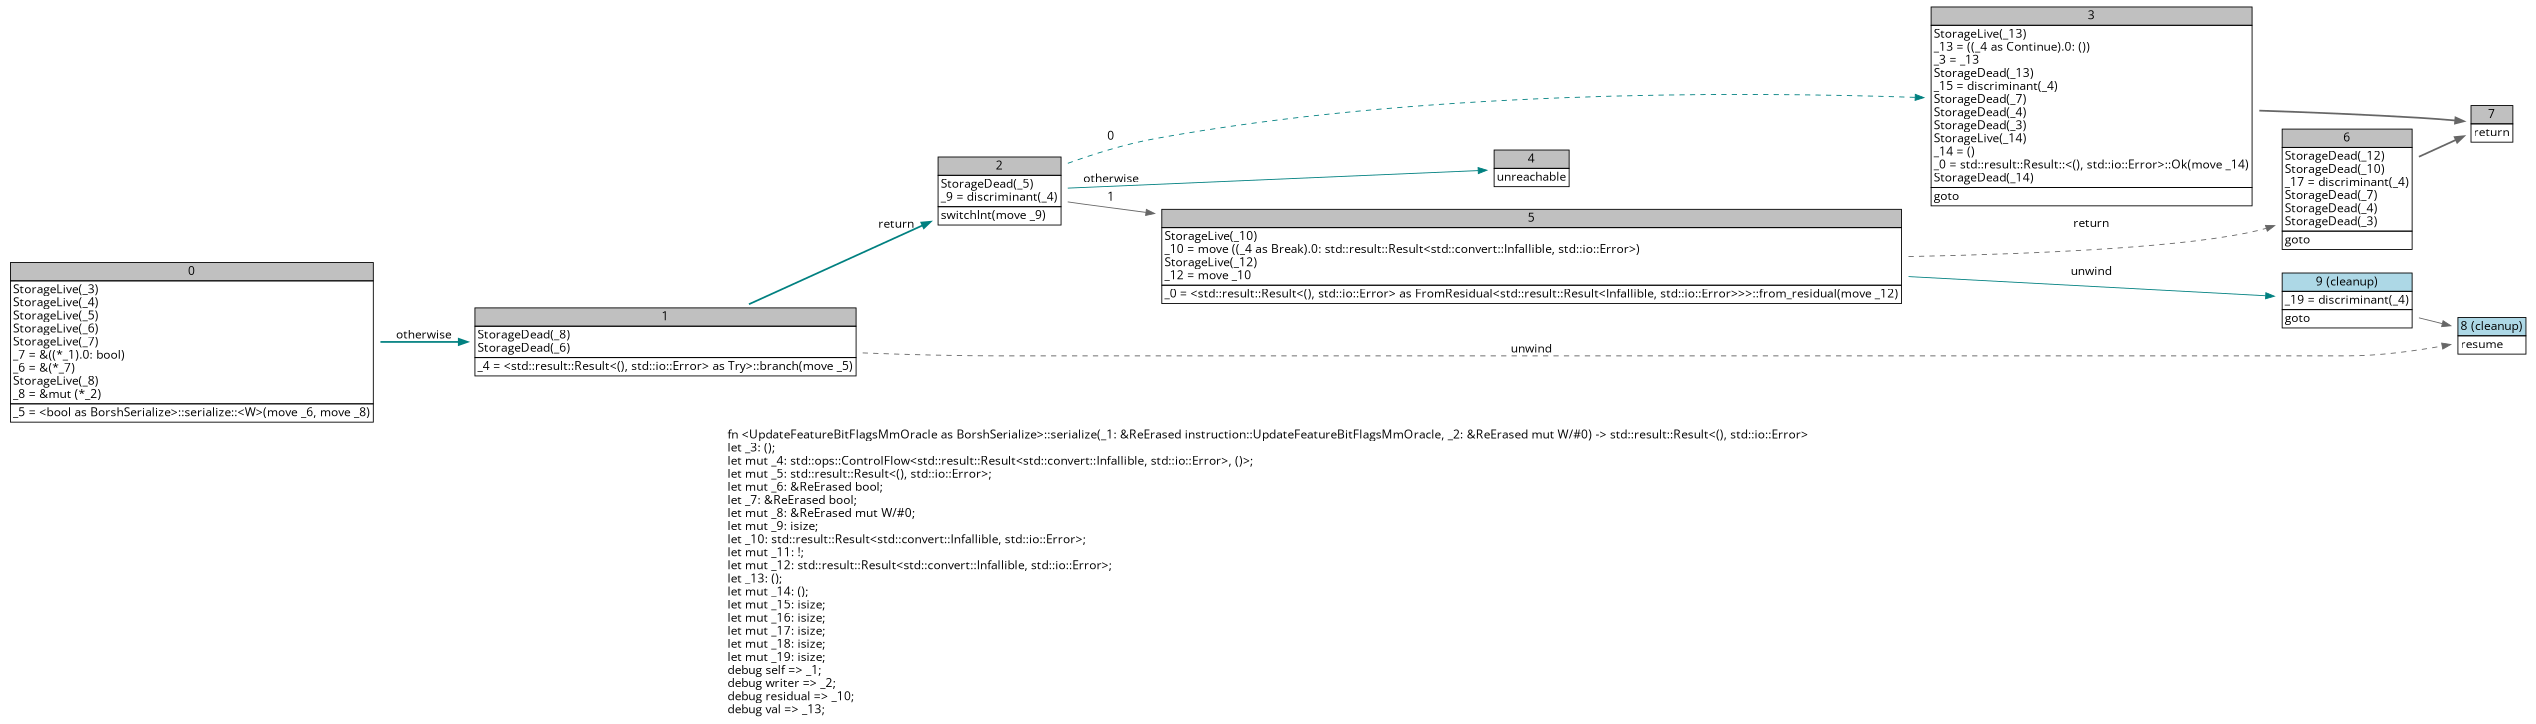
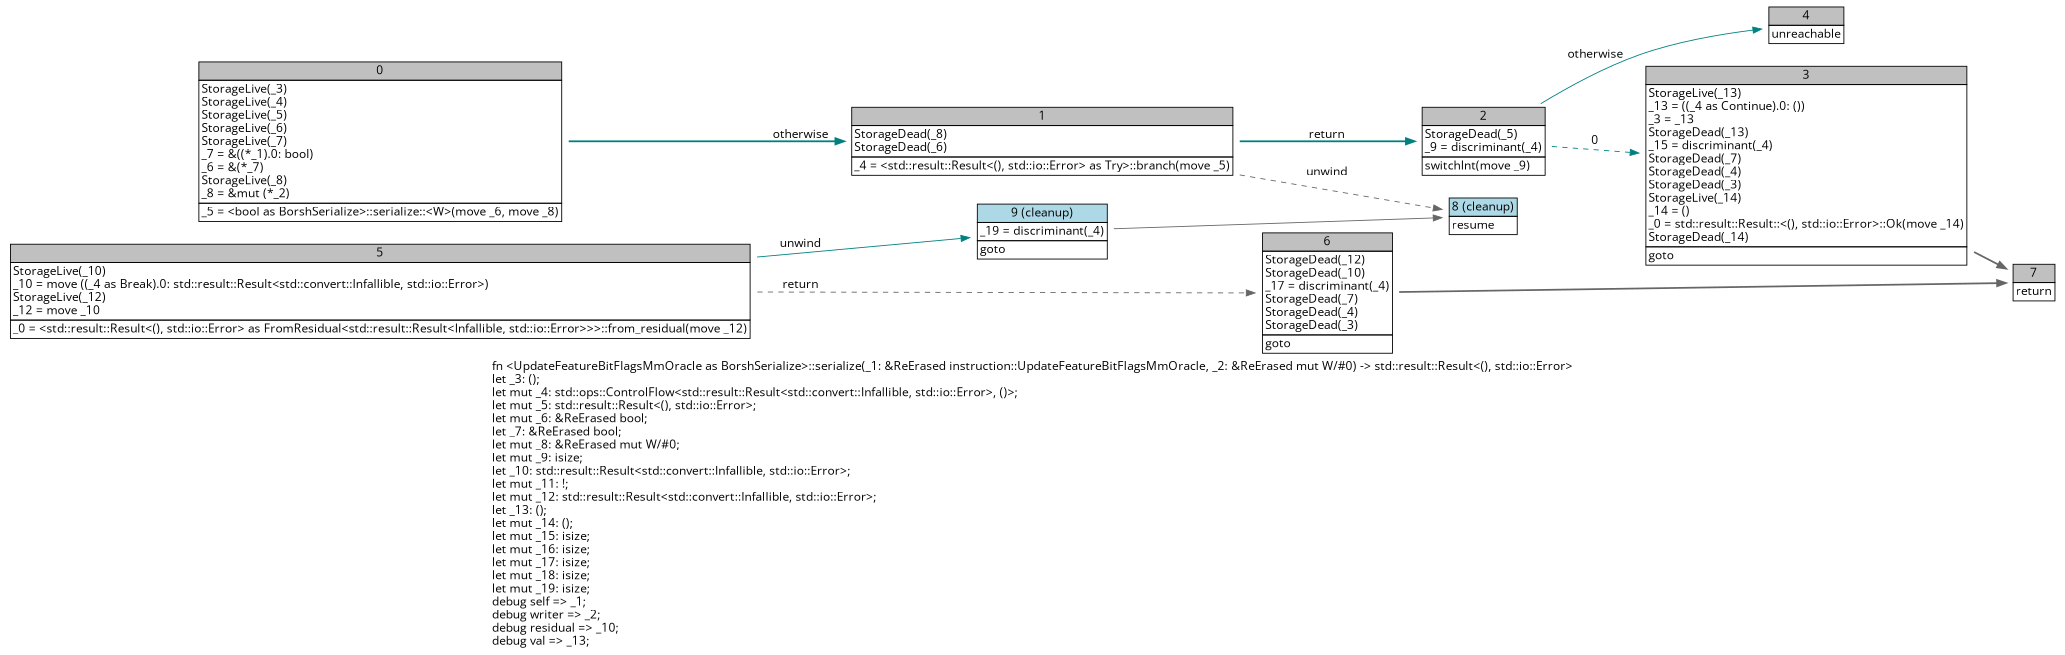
  digraph {
    fontname="Open Sans"
    label=<fn &lt;UpdateFeatureBitFlagsMmOracle as BorshSerialize&gt;::serialize(_1: &amp;ReErased instruction::UpdateFeatureBitFlagsMmOracle, _2: &amp;ReErased mut W/#0) -&gt; std::result::Result&lt;(), std::io::Error&gt;<br align="left"/>let _3: ();<br align="left"/>let mut _4: std::ops::ControlFlow&lt;std::result::Result&lt;std::convert::Infallible, std::io::Error&gt;, ()&gt;;<br align="left"/>let mut _5: std::result::Result&lt;(), std::io::Error&gt;;<br align="left"/>let mut _6: &amp;ReErased bool;<br align="left"/>let _7: &amp;ReErased bool;<br align="left"/>let mut _8: &amp;ReErased mut W/#0;<br align="left"/>let mut _9: isize;<br align="left"/>let _10: std::result::Result&lt;std::convert::Infallible, std::io::Error&gt;;<br align="left"/>let mut _11: !;<br align="left"/>let mut _12: std::result::Result&lt;std::convert::Infallible, std::io::Error&gt;;<br align="left"/>let _13: ();<br align="left"/>let mut _14: ();<br align="left"/>let mut _15: isize;<br align="left"/>let mut _16: isize;<br align="left"/>let mut _17: isize;<br align="left"/>let mut _18: isize;<br align="left"/>let mut _19: isize;<br align="left"/>debug self =&gt; _1;<br align="left"/>debug writer =&gt; _2;<br align="left"/>debug residual =&gt; _10;<br align="left"/>debug val =&gt; _13;<br align="left"/>>
    rankdir=LR
    node [fontname="Open Sans" shape=none]
    edge [color=gray40 fontname="Open Sans" style=bold]
    n1 [label=<<table border="0" cellborder="1" cellspacing="0"><tr><td bgcolor="gray" align="center" colspan="1">0</td></tr><tr><td align="left" balign="left">StorageLive(_3)<br/>StorageLive(_4)<br/>StorageLive(_5)<br/>StorageLive(_6)<br/>StorageLive(_7)<br/>_7 = &amp;((*_1).0: bool)<br/>_6 = &amp;(*_7)<br/>StorageLive(_8)<br/>_8 = &amp;mut (*_2)<br/></td></tr><tr><td align="left">_5 = &lt;bool as BorshSerialize&gt;::serialize::&lt;W&gt;(move _6, move _8)</td></tr></table>>]
    n2 [label=<<table border="0" cellborder="1" cellspacing="0"><tr><td bgcolor="gray" align="center" colspan="1">1</td></tr><tr><td align="left" balign="left">StorageDead(_8)<br/>StorageDead(_6)<br/></td></tr><tr><td align="left">_4 = &lt;std::result::Result&lt;(), std::io::Error&gt; as Try&gt;::branch(move _5)</td></tr></table>>]
    n3 [label=<<table border="0" cellborder="1" cellspacing="0"><tr><td bgcolor="gray" align="center" colspan="1">2</td></tr><tr><td align="left" balign="left">StorageDead(_5)<br/>_9 = discriminant(_4)<br/></td></tr><tr><td align="left">switchInt(move _9)</td></tr></table>>]
    n4 [label=<<table border="0" cellborder="1" cellspacing="0"><tr><td bgcolor="lightblue" align="center" colspan="1">8 (cleanup)</td></tr><tr><td align="left">resume</td></tr></table>>]
    n5 [label=<<table border="0" cellborder="1" cellspacing="0"><tr><td bgcolor="gray" align="center" colspan="1">3</td></tr><tr><td align="left" balign="left">StorageLive(_13)<br/>_13 = ((_4 as Continue).0: ())<br/>_3 = _13<br/>StorageDead(_13)<br/>_15 = discriminant(_4)<br/>StorageDead(_7)<br/>StorageDead(_4)<br/>StorageDead(_3)<br/>StorageLive(_14)<br/>_14 = ()<br/>_0 = std::result::Result::&lt;(), std::io::Error&gt;::Ok(move _14)<br/>StorageDead(_14)<br/></td></tr><tr><td align="left">goto</td></tr></table>>]
    n6 [label=<<table border="0" cellborder="1" cellspacing="0"><tr><td bgcolor="gray" align="center" colspan="1">4</td></tr><tr><td align="left">unreachable</td></tr></table>>]
    n7 [label=<<table border="0" cellborder="1" cellspacing="0"><tr><td bgcolor="gray" align="center" colspan="1">5</td></tr><tr><td align="left" balign="left">StorageLive(_10)<br/>_10 = move ((_4 as Break).0: std::result::Result&lt;std::convert::Infallible, std::io::Error&gt;)<br/>StorageLive(_12)<br/>_12 = move _10<br/></td></tr><tr><td align="left">_0 = &lt;std::result::Result&lt;(), std::io::Error&gt; as FromResidual&lt;std::result::Result&lt;Infallible, std::io::Error&gt;&gt;&gt;::from_residual(move _12)</td></tr></table>>]
    n8 [label=<<table border="0" cellborder="1" cellspacing="0"><tr><td bgcolor="gray" align="center" colspan="1">7</td></tr><tr><td align="left">return</td></tr></table>>]
    n9 [label=<<table border="0" cellborder="1" cellspacing="0"><tr><td bgcolor="gray" align="center" colspan="1">6</td></tr><tr><td align="left" balign="left">StorageDead(_12)<br/>StorageDead(_10)<br/>_17 = discriminant(_4)<br/>StorageDead(_7)<br/>StorageDead(_4)<br/>StorageDead(_3)<br/></td></tr><tr><td align="left">goto</td></tr></table>>]
    n10 [label=<<table border="0" cellborder="1" cellspacing="0"><tr><td bgcolor="lightblue" align="center" colspan="1">9 (cleanup)</td></tr><tr><td align="left" balign="left">_19 = discriminant(_4)<br/></td></tr><tr><td align="left">goto</td></tr></table>>]
    n1 -> n2 [color=teal label=otherwise]
    n2 -> n3 [color=teal label=return]
    n2 -> n4 [label=unwind style=dashed]
    n3 -> n5 [color=teal label=0 style=dashed]
    n3 -> n6 [color=teal label=otherwise style=solid]
-   n3 -> n7 [label=1 style=solid]
    n5 -> n8
    n7 -> n9 [label=return style=dashed]
    n7 -> n10 [color=teal label=unwind style=solid]
    n9 -> n8
    n10 -> n4 [style=solid]
  }
